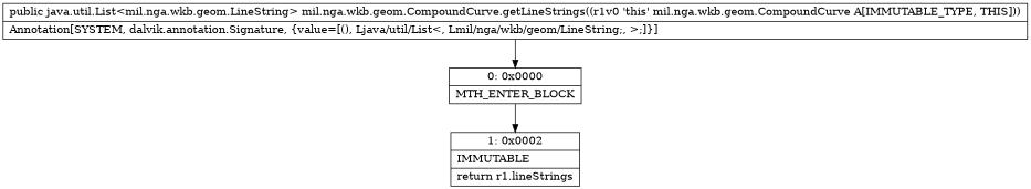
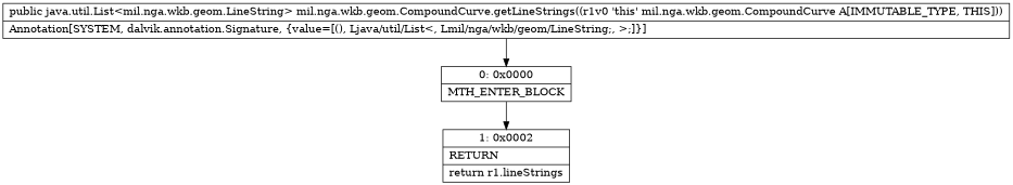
  digraph {
    node [shape=record]
    n1 [label="{0\:\ 0x0000|MTH_ENTER_BLOCK\l}"]
-   n2 [label="{1\:\ 0x0002|IMMUTABLE\l|return r1.lineStrings\l}"]
+   n2 [label="{1\:\ 0x0002|RETURN\l|return r1.lineStrings\l}"]
    n3 [label="{public java.util.List\<mil.nga.wkb.geom.LineString\> mil.nga.wkb.geom.CompoundCurve.getLineStrings((r1v0 'this' mil.nga.wkb.geom.CompoundCurve A[IMMUTABLE_TYPE, THIS]))  | Annotation[SYSTEM, dalvik.annotation.Signature, \{value=[(), Ljava\/util\/List\<, Lmil\/nga\/wkb\/geom\/LineString;, \>;]\}]\l}"]
    n1 -> n2
    n3 -> n1
  }
